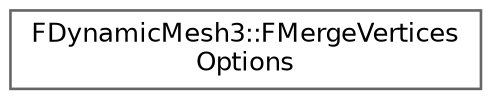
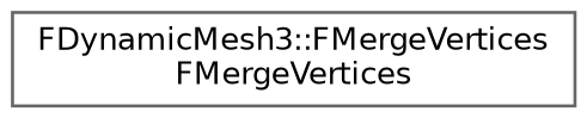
  digraph {
    rankdir=LR
-   n1 [color=grey40 fillcolor=white fontname=Helvetica fontsize=10 height=0.2 label="FDynamicMesh3::FMergeVertices\lOptions" shape=box style=filled width=0.4]
+   n1 [color=grey40 fillcolor=white fontname=Helvetica fontsize=10 height=0.2 label="FDynamicMesh3::FMergeVertices\lFMergeVertices" shape=box style=filled width=0.4]
  }
